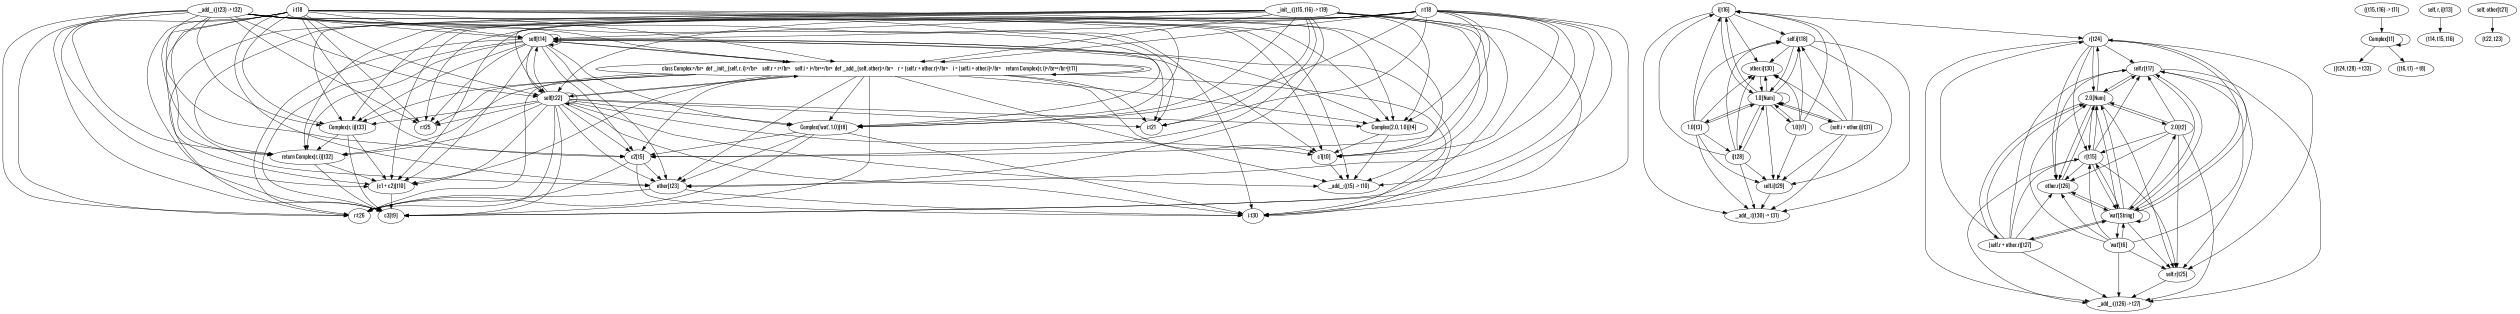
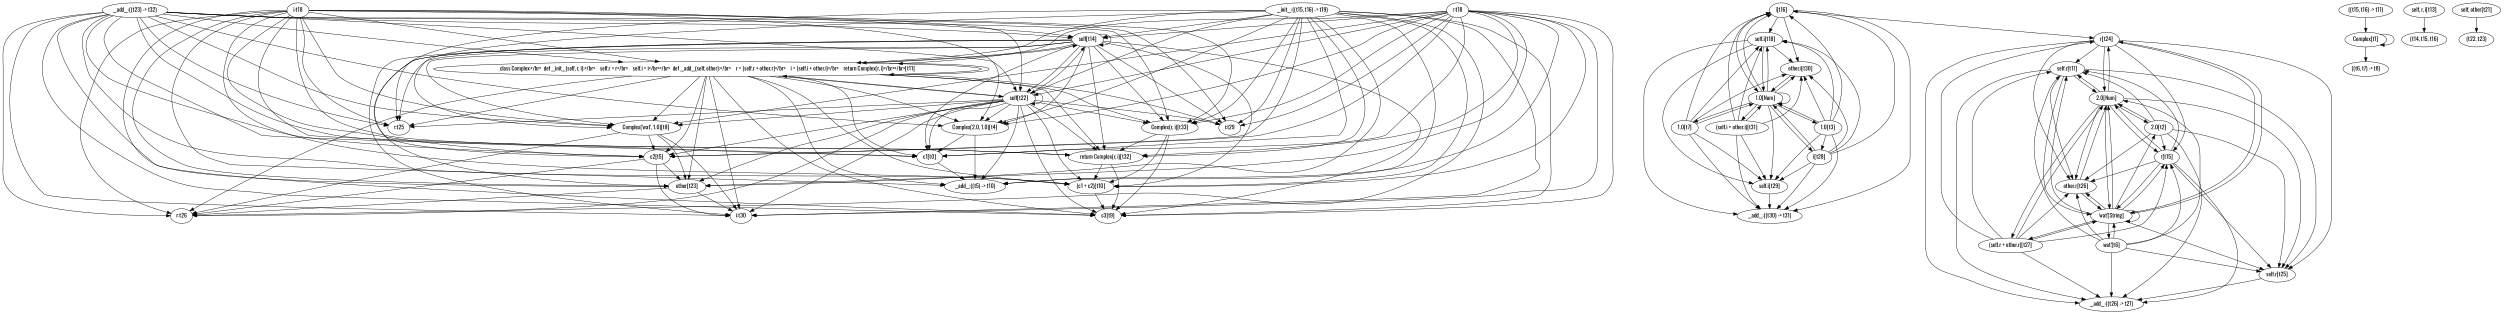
  digraph {
    fontname=Oswald
    node [fontname=Oswald]
    edge [fontname=Oswald]
    "self[t14]"
    "class Complex:</br>  def __init__(self, r, i):</br>    self.r = r</br>    self.i = i</br></br>  def __add__(self, other):</br>    r = (self.r + other.r)</br>    i = (self.i + other.i)</br>    return Complex(r, i)</br></br>[t11]"
    "(c1 + c2)[t10]"
    "c3[t9]"
    "Complex(2.0, 1.0)[t4]"
    "c1[t0]"
    "Complex('wat', 1.0)[t8]"
    "Complex(r, i)[t33]"
    "return Complex(r, i)[t32]"
    "c2[t5]"
    "self[t22]"
    "r:t25"
    "r:t26"
    "other[t23]"
    "i:t30"
-   "i:t29" [label="i:t21"]
+   "i:t29"
    "__add__:((t5) -> t10)"
    "i[t16]"
    "self.i[t18]"
    "other.i[t30]"
    "1.0[Num]"
    "__add__:((t30) -> t31)"
    "r[t24]"
    "self.i[t29]"
    "i[t28]"
    "1.0[t3]"
    "1.0[t7]"
    "(self.i + other.i)[t31]"
    "self.r[t17]"
    "self.r[t25]"
    "2.0[Num]"
    "'wat'[String]"
    "__add__:((t26) -> t27)"
    "other.r[t26]"
    "r[t15]"
    "(self.r + other.r)[t27]"
    "2.0[t2]"
    "'wat'[t6]"
    "__init__:((t15, t16) -> t19)"
    "__add__:((t23) -> t32)"
    "Complex[t1]"
-   "((t24, t28) -> t33)"
    "((t6, t7) -> t8)"
    "i:t18"
    n45 [label="r:t18"]
    "self, r, i[t13]"
    "(t14, t15, t16)"
    "self, other[t21]"
    "(t22, t23)"
    "((t15, t16) -> t11)"
    "self[t14]" -> "self[t14]"
    "self[t14]" -> "class Complex:</br>  def __init__(self, r, i):</br>    self.r = r</br>    self.i = i</br></br>  def __add__(self, other):</br>    r = (self.r + other.r)</br>    i = (self.i + other.i)</br>    return Complex(r, i)</br></br>[t11]"
    "self[t14]" -> "(c1 + c2)[t10]"
    "self[t14]" -> "c3[t9]"
    "self[t14]" -> "Complex(2.0, 1.0)[t4]"
    "self[t14]" -> "c1[t0]"
    "self[t14]" -> "Complex('wat', 1.0)[t8]"
    "self[t14]" -> "Complex(r, i)[t33]"
    "self[t14]" -> "return Complex(r, i)[t32]"
    "self[t14]" -> "c2[t5]"
    "self[t14]" -> "self[t22]"
    "self[t14]" -> "r:t25"
-   "self[t14]" -> "r:t26"
    "self[t14]" -> "other[t23]"
    "self[t14]" -> "i:t30"
    "self[t14]" -> "i:t29"
    "class Complex:</br>  def __init__(self, r, i):</br>    self.r = r</br>    self.i = i</br></br>  def __add__(self, other):</br>    r = (self.r + other.r)</br>    i = (self.i + other.i)</br>    return Complex(r, i)</br></br>[t11]" -> "self[t14]"
    "class Complex:</br>  def __init__(self, r, i):</br>    self.r = r</br>    self.i = i</br></br>  def __add__(self, other):</br>    r = (self.r + other.r)</br>    i = (self.i + other.i)</br>    return Complex(r, i)</br></br>[t11]" -> "class Complex:</br>  def __init__(self, r, i):</br>    self.r = r</br>    self.i = i</br></br>  def __add__(self, other):</br>    r = (self.r + other.r)</br>    i = (self.i + other.i)</br>    return Complex(r, i)</br></br>[t11]"
    "class Complex:</br>  def __init__(self, r, i):</br>    self.r = r</br>    self.i = i</br></br>  def __add__(self, other):</br>    r = (self.r + other.r)</br>    i = (self.i + other.i)</br>    return Complex(r, i)</br></br>[t11]" -> "(c1 + c2)[t10]"
    "class Complex:</br>  def __init__(self, r, i):</br>    self.r = r</br>    self.i = i</br></br>  def __add__(self, other):</br>    r = (self.r + other.r)</br>    i = (self.i + other.i)</br>    return Complex(r, i)</br></br>[t11]" -> "c3[t9]"
    "class Complex:</br>  def __init__(self, r, i):</br>    self.r = r</br>    self.i = i</br></br>  def __add__(self, other):</br>    r = (self.r + other.r)</br>    i = (self.i + other.i)</br>    return Complex(r, i)</br></br>[t11]" -> "Complex(2.0, 1.0)[t4]"
    "class Complex:</br>  def __init__(self, r, i):</br>    self.r = r</br>    self.i = i</br></br>  def __add__(self, other):</br>    r = (self.r + other.r)</br>    i = (self.i + other.i)</br>    return Complex(r, i)</br></br>[t11]" -> "c1[t0]"
    "class Complex:</br>  def __init__(self, r, i):</br>    self.r = r</br>    self.i = i</br></br>  def __add__(self, other):</br>    r = (self.r + other.r)</br>    i = (self.i + other.i)</br>    return Complex(r, i)</br></br>[t11]" -> "Complex('wat', 1.0)[t8]"
    "class Complex:</br>  def __init__(self, r, i):</br>    self.r = r</br>    self.i = i</br></br>  def __add__(self, other):</br>    r = (self.r + other.r)</br>    i = (self.i + other.i)</br>    return Complex(r, i)</br></br>[t11]" -> "Complex(r, i)[t33]"
    "class Complex:</br>  def __init__(self, r, i):</br>    self.r = r</br>    self.i = i</br></br>  def __add__(self, other):</br>    r = (self.r + other.r)</br>    i = (self.i + other.i)</br>    return Complex(r, i)</br></br>[t11]" -> "return Complex(r, i)[t32]"
    "class Complex:</br>  def __init__(self, r, i):</br>    self.r = r</br>    self.i = i</br></br>  def __add__(self, other):</br>    r = (self.r + other.r)</br>    i = (self.i + other.i)</br>    return Complex(r, i)</br></br>[t11]" -> "c2[t5]"
    "class Complex:</br>  def __init__(self, r, i):</br>    self.r = r</br>    self.i = i</br></br>  def __add__(self, other):</br>    r = (self.r + other.r)</br>    i = (self.i + other.i)</br>    return Complex(r, i)</br></br>[t11]" -> "self[t22]"
    "class Complex:</br>  def __init__(self, r, i):</br>    self.r = r</br>    self.i = i</br></br>  def __add__(self, other):</br>    r = (self.r + other.r)</br>    i = (self.i + other.i)</br>    return Complex(r, i)</br></br>[t11]" -> "r:t25"
    "class Complex:</br>  def __init__(self, r, i):</br>    self.r = r</br>    self.i = i</br></br>  def __add__(self, other):</br>    r = (self.r + other.r)</br>    i = (self.i + other.i)</br>    return Complex(r, i)</br></br>[t11]" -> "r:t26"
    "class Complex:</br>  def __init__(self, r, i):</br>    self.r = r</br>    self.i = i</br></br>  def __add__(self, other):</br>    r = (self.r + other.r)</br>    i = (self.i + other.i)</br>    return Complex(r, i)</br></br>[t11]" -> "other[t23]"
    "class Complex:</br>  def __init__(self, r, i):</br>    self.r = r</br>    self.i = i</br></br>  def __add__(self, other):</br>    r = (self.r + other.r)</br>    i = (self.i + other.i)</br>    return Complex(r, i)</br></br>[t11]" -> "i:t30"
    "class Complex:</br>  def __init__(self, r, i):</br>    self.r = r</br>    self.i = i</br></br>  def __add__(self, other):</br>    r = (self.r + other.r)</br>    i = (self.i + other.i)</br>    return Complex(r, i)</br></br>[t11]" -> "i:t29"
    "class Complex:</br>  def __init__(self, r, i):</br>    self.r = r</br>    self.i = i</br></br>  def __add__(self, other):</br>    r = (self.r + other.r)</br>    i = (self.i + other.i)</br>    return Complex(r, i)</br></br>[t11]" -> "__add__:((t5) -> t10)"
    "(c1 + c2)[t10]" -> "c3[t9]"
    "Complex(2.0, 1.0)[t4]" -> "c1[t0]"
    "Complex(2.0, 1.0)[t4]" -> "__add__:((t5) -> t10)"
    "c1[t0]" -> "__add__:((t5) -> t10)"
    "Complex('wat', 1.0)[t8]" -> "c2[t5]"
    "Complex('wat', 1.0)[t8]" -> "r:t26"
    "Complex('wat', 1.0)[t8]" -> "other[t23]"
    "Complex('wat', 1.0)[t8]" -> "i:t30"
    "Complex(r, i)[t33]" -> "(c1 + c2)[t10]"
    "Complex(r, i)[t33]" -> "c3[t9]"
    "Complex(r, i)[t33]" -> "return Complex(r, i)[t32]"
    "return Complex(r, i)[t32]" -> "(c1 + c2)[t10]"
    "return Complex(r, i)[t32]" -> "c3[t9]"
    "c2[t5]" -> "r:t26"
    "c2[t5]" -> "other[t23]"
    "c2[t5]" -> "i:t30"
    "self[t22]" -> "self[t14]"
    "self[t22]" -> "class Complex:</br>  def __init__(self, r, i):</br>    self.r = r</br>    self.i = i</br></br>  def __add__(self, other):</br>    r = (self.r + other.r)</br>    i = (self.i + other.i)</br>    return Complex(r, i)</br></br>[t11]"
    "self[t22]" -> "(c1 + c2)[t10]"
    "self[t22]" -> "c3[t9]"
    "self[t22]" -> "Complex(2.0, 1.0)[t4]"
    "self[t22]" -> "c1[t0]"
    "self[t22]" -> "Complex('wat', 1.0)[t8]"
    "self[t22]" -> "Complex(r, i)[t33]"
    "self[t22]" -> "return Complex(r, i)[t32]"
    "self[t22]" -> "c2[t5]"
    "self[t22]" -> "self[t22]"
    "self[t22]" -> "r:t25"
    "self[t22]" -> "r:t26"
    "self[t22]" -> "other[t23]"
    "self[t22]" -> "i:t30"
    "self[t22]" -> "i:t29"
    "self[t22]" -> "__add__:((t5) -> t10)"
    "other[t23]" -> "r:t26"
    "other[t23]" -> "i:t30"
    "i[t16]" -> "self.i[t18]"
    "i[t16]" -> "other.i[t30]"
    "i[t16]" -> "1.0[Num]"
    "i[t16]" -> "__add__:((t30) -> t31)"
    "i[t16]" -> "r[t24]"
    "self.i[t18]" -> "other.i[t30]"
    "self.i[t18]" -> "1.0[Num]"
    "self.i[t18]" -> "__add__:((t30) -> t31)"
    "self.i[t18]" -> "self.i[t29]"
    "other.i[t30]" -> "1.0[Num]"
    "1.0[Num]" -> "i[t16]"
    "1.0[Num]" -> "self.i[t18]"
    "1.0[Num]" -> "other.i[t30]"
    "1.0[Num]" -> "1.0[Num]"
    "1.0[Num]" -> "self.i[t29]"
    "1.0[Num]" -> "i[t28]"
    "1.0[Num]" -> "1.0[t3]"
    "1.0[Num]" -> "1.0[t7]"
    "1.0[Num]" -> "(self.i + other.i)[t31]"
    "r[t24]" -> "self.r[t17]"
    "r[t24]" -> "self.r[t25]"
    "r[t24]" -> "2.0[Num]"
    "r[t24]" -> "'wat'[String]"
    "r[t24]" -> "__add__:((t26) -> t27)"
    "r[t24]" -> "other.r[t26]"
    "r[t24]" -> "r[t15]"
    "self.i[t29]" -> "__add__:((t30) -> t31)"
    "i[t28]" -> "i[t16]"
    "i[t28]" -> "self.i[t18]"
    "i[t28]" -> "other.i[t30]"
    "i[t28]" -> "1.0[Num]"
    "i[t28]" -> "__add__:((t30) -> t31)"
    "i[t28]" -> "self.i[t29]"
    "1.0[t3]" -> "i[t16]"
    "1.0[t3]" -> "self.i[t18]"
    "1.0[t3]" -> "other.i[t30]"
    "1.0[t3]" -> "1.0[Num]"
    "1.0[t3]" -> "__add__:((t30) -> t31)"
    "1.0[t3]" -> "self.i[t29]"
    "1.0[t3]" -> "i[t28]"
    "1.0[t7]" -> "i[t16]"
    "1.0[t7]" -> "self.i[t18]"
    "1.0[t7]" -> "other.i[t30]"
    "1.0[t7]" -> "1.0[Num]"
+   "1.0[t7]" -> "__add__:((t30) -> t31)"
    "1.0[t7]" -> "self.i[t29]"
    "(self.i + other.i)[t31]" -> "i[t16]"
    "(self.i + other.i)[t31]" -> "self.i[t18]"
    "(self.i + other.i)[t31]" -> "other.i[t30]"
    "(self.i + other.i)[t31]" -> "1.0[Num]"
    "(self.i + other.i)[t31]" -> "__add__:((t30) -> t31)"
    "(self.i + other.i)[t31]" -> "self.i[t29]"
    "self.r[t17]" -> "self.r[t25]"
    "self.r[t17]" -> "2.0[Num]"
    "self.r[t17]" -> "'wat'[String]"
    "self.r[t17]" -> "__add__:((t26) -> t27)"
    "self.r[t17]" -> "other.r[t26]"
    "self.r[t25]" -> "__add__:((t26) -> t27)"
    "2.0[Num]" -> "r[t24]"
    "2.0[Num]" -> "self.r[t17]"
    "2.0[Num]" -> "self.r[t25]"
    "2.0[Num]" -> "'wat'[String]"
    "2.0[Num]" -> "other.r[t26]"
    "2.0[Num]" -> "r[t15]"
    "2.0[Num]" -> "(self.r + other.r)[t27]"
    "2.0[Num]" -> "2.0[t2]"
    "'wat'[String]" -> "r[t24]"
    "'wat'[String]" -> "self.r[t17]"
    "'wat'[String]" -> "self.r[t25]"
    "'wat'[String]" -> "2.0[Num]"
    "'wat'[String]" -> "'wat'[String]"
    "'wat'[String]" -> "other.r[t26]"
    "'wat'[String]" -> "r[t15]"
    "'wat'[String]" -> "(self.r + other.r)[t27]"
    "'wat'[String]" -> "2.0[t2]"
    "'wat'[String]" -> "'wat'[t6]"
    "other.r[t26]" -> "2.0[Num]"
    "other.r[t26]" -> "'wat'[String]"
    "r[t15]" -> "self.r[t17]"
    "r[t15]" -> "self.r[t25]"
    "r[t15]" -> "2.0[Num]"
    "r[t15]" -> "'wat'[String]"
    "r[t15]" -> "__add__:((t26) -> t27)"
    "r[t15]" -> "other.r[t26]"
    "(self.r + other.r)[t27]" -> "r[t24]"
    "(self.r + other.r)[t27]" -> "self.r[t17]"
    "(self.r + other.r)[t27]" -> "2.0[Num]"
    "(self.r + other.r)[t27]" -> "'wat'[String]"
    "(self.r + other.r)[t27]" -> "__add__:((t26) -> t27)"
    "(self.r + other.r)[t27]" -> "other.r[t26]"
    "(self.r + other.r)[t27]" -> "r[t15]"
    "2.0[t2]" -> "self.r[t17]"
    "2.0[t2]" -> "self.r[t25]"
    "2.0[t2]" -> "2.0[Num]"
    "2.0[t2]" -> "__add__:((t26) -> t27)"
    "2.0[t2]" -> "other.r[t26]"
    "2.0[t2]" -> "r[t15]"
    "'wat'[t6]" -> "self.r[t17]"
    "'wat'[t6]" -> "self.r[t25]"
    "'wat'[t6]" -> "2.0[Num]"
    "'wat'[t6]" -> "'wat'[String]"
    "'wat'[t6]" -> "__add__:((t26) -> t27)"
    "'wat'[t6]" -> "other.r[t26]"
    "'wat'[t6]" -> "r[t15]"
    "__init__:((t15, t16) -> t19)" -> "self[t14]"
    "__init__:((t15, t16) -> t19)" -> "class Complex:</br>  def __init__(self, r, i):</br>    self.r = r</br>    self.i = i</br></br>  def __add__(self, other):</br>    r = (self.r + other.r)</br>    i = (self.i + other.i)</br>    return Complex(r, i)</br></br>[t11]"
    "__init__:((t15, t16) -> t19)" -> "(c1 + c2)[t10]"
    "__init__:((t15, t16) -> t19)" -> "c3[t9]"
    "__init__:((t15, t16) -> t19)" -> "Complex(2.0, 1.0)[t4]"
    "__init__:((t15, t16) -> t19)" -> "c1[t0]"
    "__init__:((t15, t16) -> t19)" -> "Complex('wat', 1.0)[t8]"
    "__init__:((t15, t16) -> t19)" -> "Complex(r, i)[t33]"
    "__init__:((t15, t16) -> t19)" -> "return Complex(r, i)[t32]"
    "__init__:((t15, t16) -> t19)" -> "c2[t5]"
    "__init__:((t15, t16) -> t19)" -> "self[t22]"
    "__init__:((t15, t16) -> t19)" -> "r:t25"
    "__init__:((t15, t16) -> t19)" -> "r:t26"
    "__init__:((t15, t16) -> t19)" -> "other[t23]"
    "__init__:((t15, t16) -> t19)" -> "i:t30"
    "__init__:((t15, t16) -> t19)" -> "i:t29"
    "__init__:((t15, t16) -> t19)" -> "__add__:((t5) -> t10)"
    "__add__:((t23) -> t32)" -> "self[t14]"
    "__add__:((t23) -> t32)" -> "class Complex:</br>  def __init__(self, r, i):</br>    self.r = r</br>    self.i = i</br></br>  def __add__(self, other):</br>    r = (self.r + other.r)</br>    i = (self.i + other.i)</br>    return Complex(r, i)</br></br>[t11]"
    "__add__:((t23) -> t32)" -> "(c1 + c2)[t10]"
    "__add__:((t23) -> t32)" -> "c3[t9]"
    "__add__:((t23) -> t32)" -> "Complex(2.0, 1.0)[t4]"
    "__add__:((t23) -> t32)" -> "c1[t0]"
    "__add__:((t23) -> t32)" -> "Complex('wat', 1.0)[t8]"
    "__add__:((t23) -> t32)" -> "Complex(r, i)[t33]"
    "__add__:((t23) -> t32)" -> "return Complex(r, i)[t32]"
    "__add__:((t23) -> t32)" -> "c2[t5]"
    "__add__:((t23) -> t32)" -> "self[t22]"
    "__add__:((t23) -> t32)" -> "r:t25"
    "__add__:((t23) -> t32)" -> "r:t26"
    "__add__:((t23) -> t32)" -> "other[t23]"
    "__add__:((t23) -> t32)" -> "i:t30"
    "__add__:((t23) -> t32)" -> "i:t29"
    "Complex[t1]" -> "Complex[t1]"
-   "Complex[t1]" -> "((t24, t28) -> t33)"
    "Complex[t1]" -> "((t6, t7) -> t8)"
    "i:t18" -> "self[t14]"
    "i:t18" -> "class Complex:</br>  def __init__(self, r, i):</br>    self.r = r</br>    self.i = i</br></br>  def __add__(self, other):</br>    r = (self.r + other.r)</br>    i = (self.i + other.i)</br>    return Complex(r, i)</br></br>[t11]"
    "i:t18" -> "(c1 + c2)[t10]"
    "i:t18" -> "c3[t9]"
    "i:t18" -> "Complex(2.0, 1.0)[t4]"
    "i:t18" -> "c1[t0]"
    "i:t18" -> "Complex('wat', 1.0)[t8]"
    "i:t18" -> "Complex(r, i)[t33]"
    "i:t18" -> "return Complex(r, i)[t32]"
    "i:t18" -> "c2[t5]"
    "i:t18" -> "self[t22]"
    "i:t18" -> "r:t25"
    "i:t18" -> "r:t26"
    "i:t18" -> "other[t23]"
    "i:t18" -> "__add__:((t5) -> t10)"
    n45 -> "self[t14]"
    n45 -> "class Complex:</br>  def __init__(self, r, i):</br>    self.r = r</br>    self.i = i</br></br>  def __add__(self, other):</br>    r = (self.r + other.r)</br>    i = (self.i + other.i)</br>    return Complex(r, i)</br></br>[t11]"
    n45 -> "(c1 + c2)[t10]"
    n45 -> "c3[t9]"
    n45 -> "Complex(2.0, 1.0)[t4]"
    n45 -> "c1[t0]"
    n45 -> "Complex('wat', 1.0)[t8]"
    n45 -> "Complex(r, i)[t33]"
    n45 -> "return Complex(r, i)[t32]"
    n45 -> "c2[t5]"
    n45 -> "self[t22]"
    n45 -> "other[t23]"
    n45 -> "i:t30"
    n45 -> "i:t29"
    n45 -> "__add__:((t5) -> t10)"
    "self, r, i[t13]" -> "(t14, t15, t16)"
    "self, other[t21]" -> "(t22, t23)"
    "((t15, t16) -> t11)" -> "Complex[t1]"
  }
